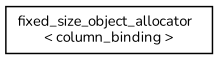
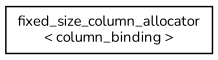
  digraph {
    rankdir=LR
    fontname=Nunito
-   n1 [color=black fillcolor=white fontname=Nunito fontsize=10 height=0.2 label="fixed_size_object_allocator\l\< column_binding \>" shape=record style=filled width=0.4]
+   n1 [color=black fillcolor=white fontname=Nunito fontsize=10 height=0.2 label="fixed_size_column_allocator\l\< column_binding \>" shape=record style=filled width=0.4]
  }
